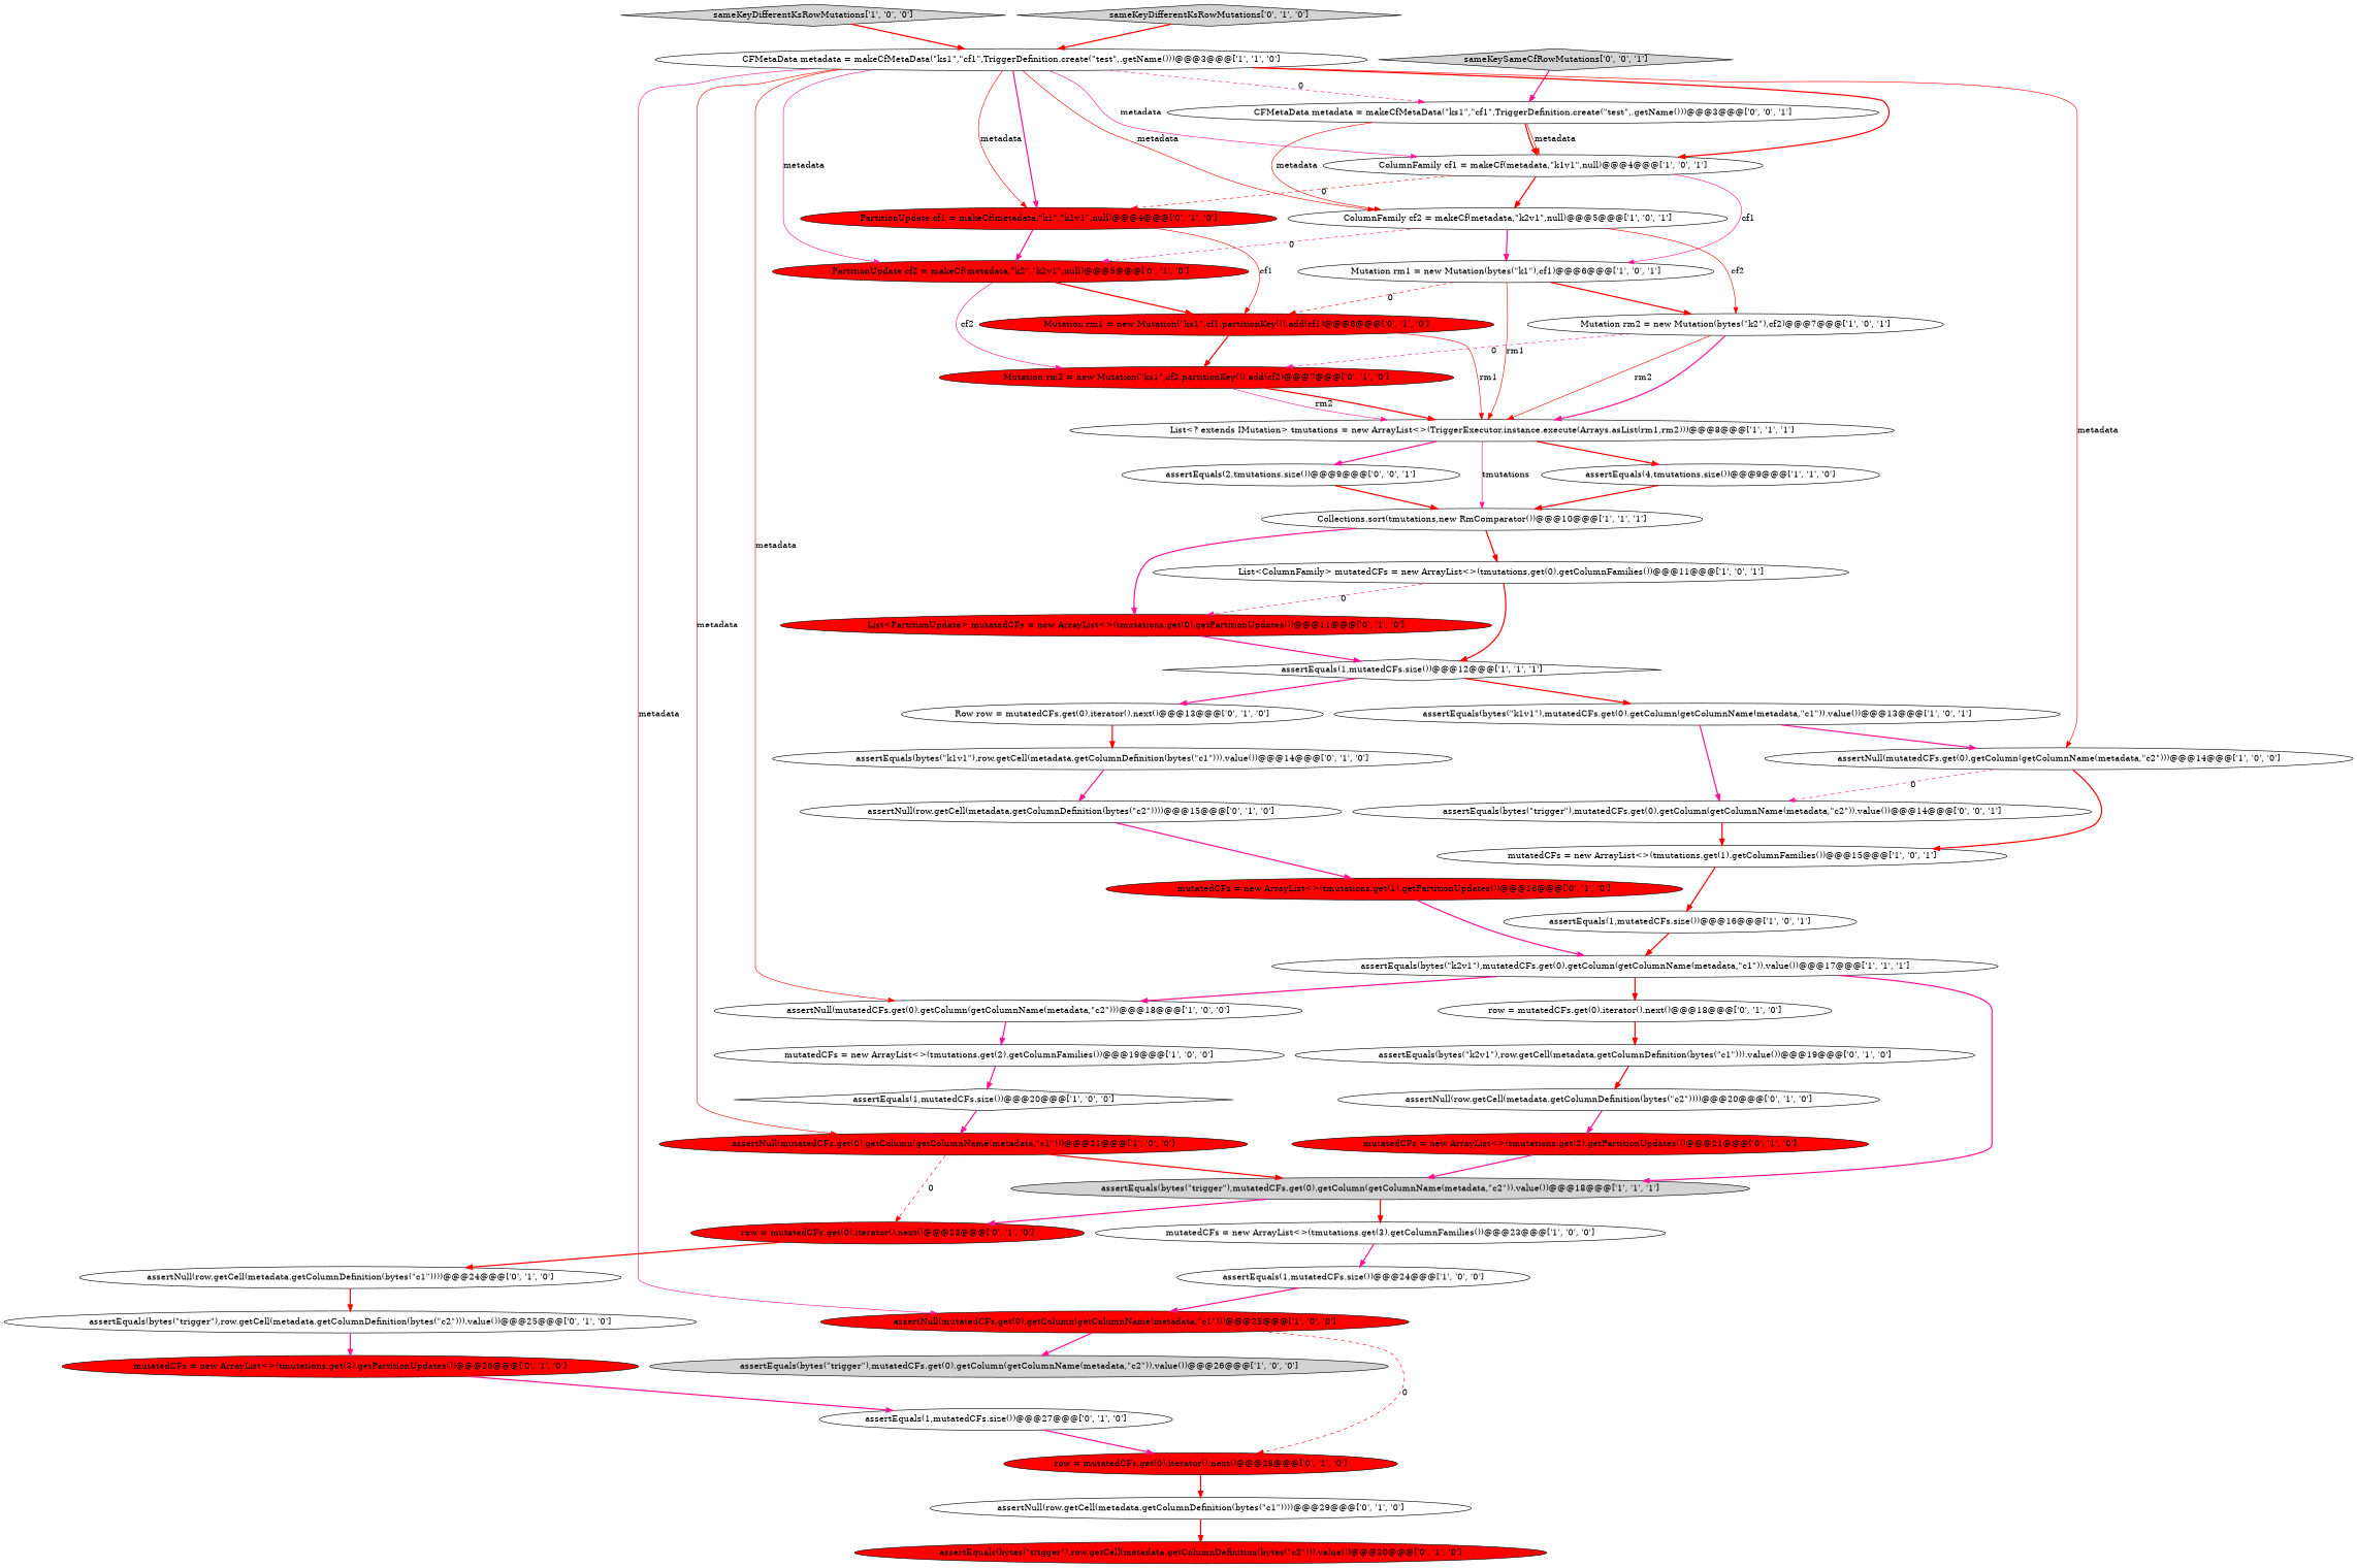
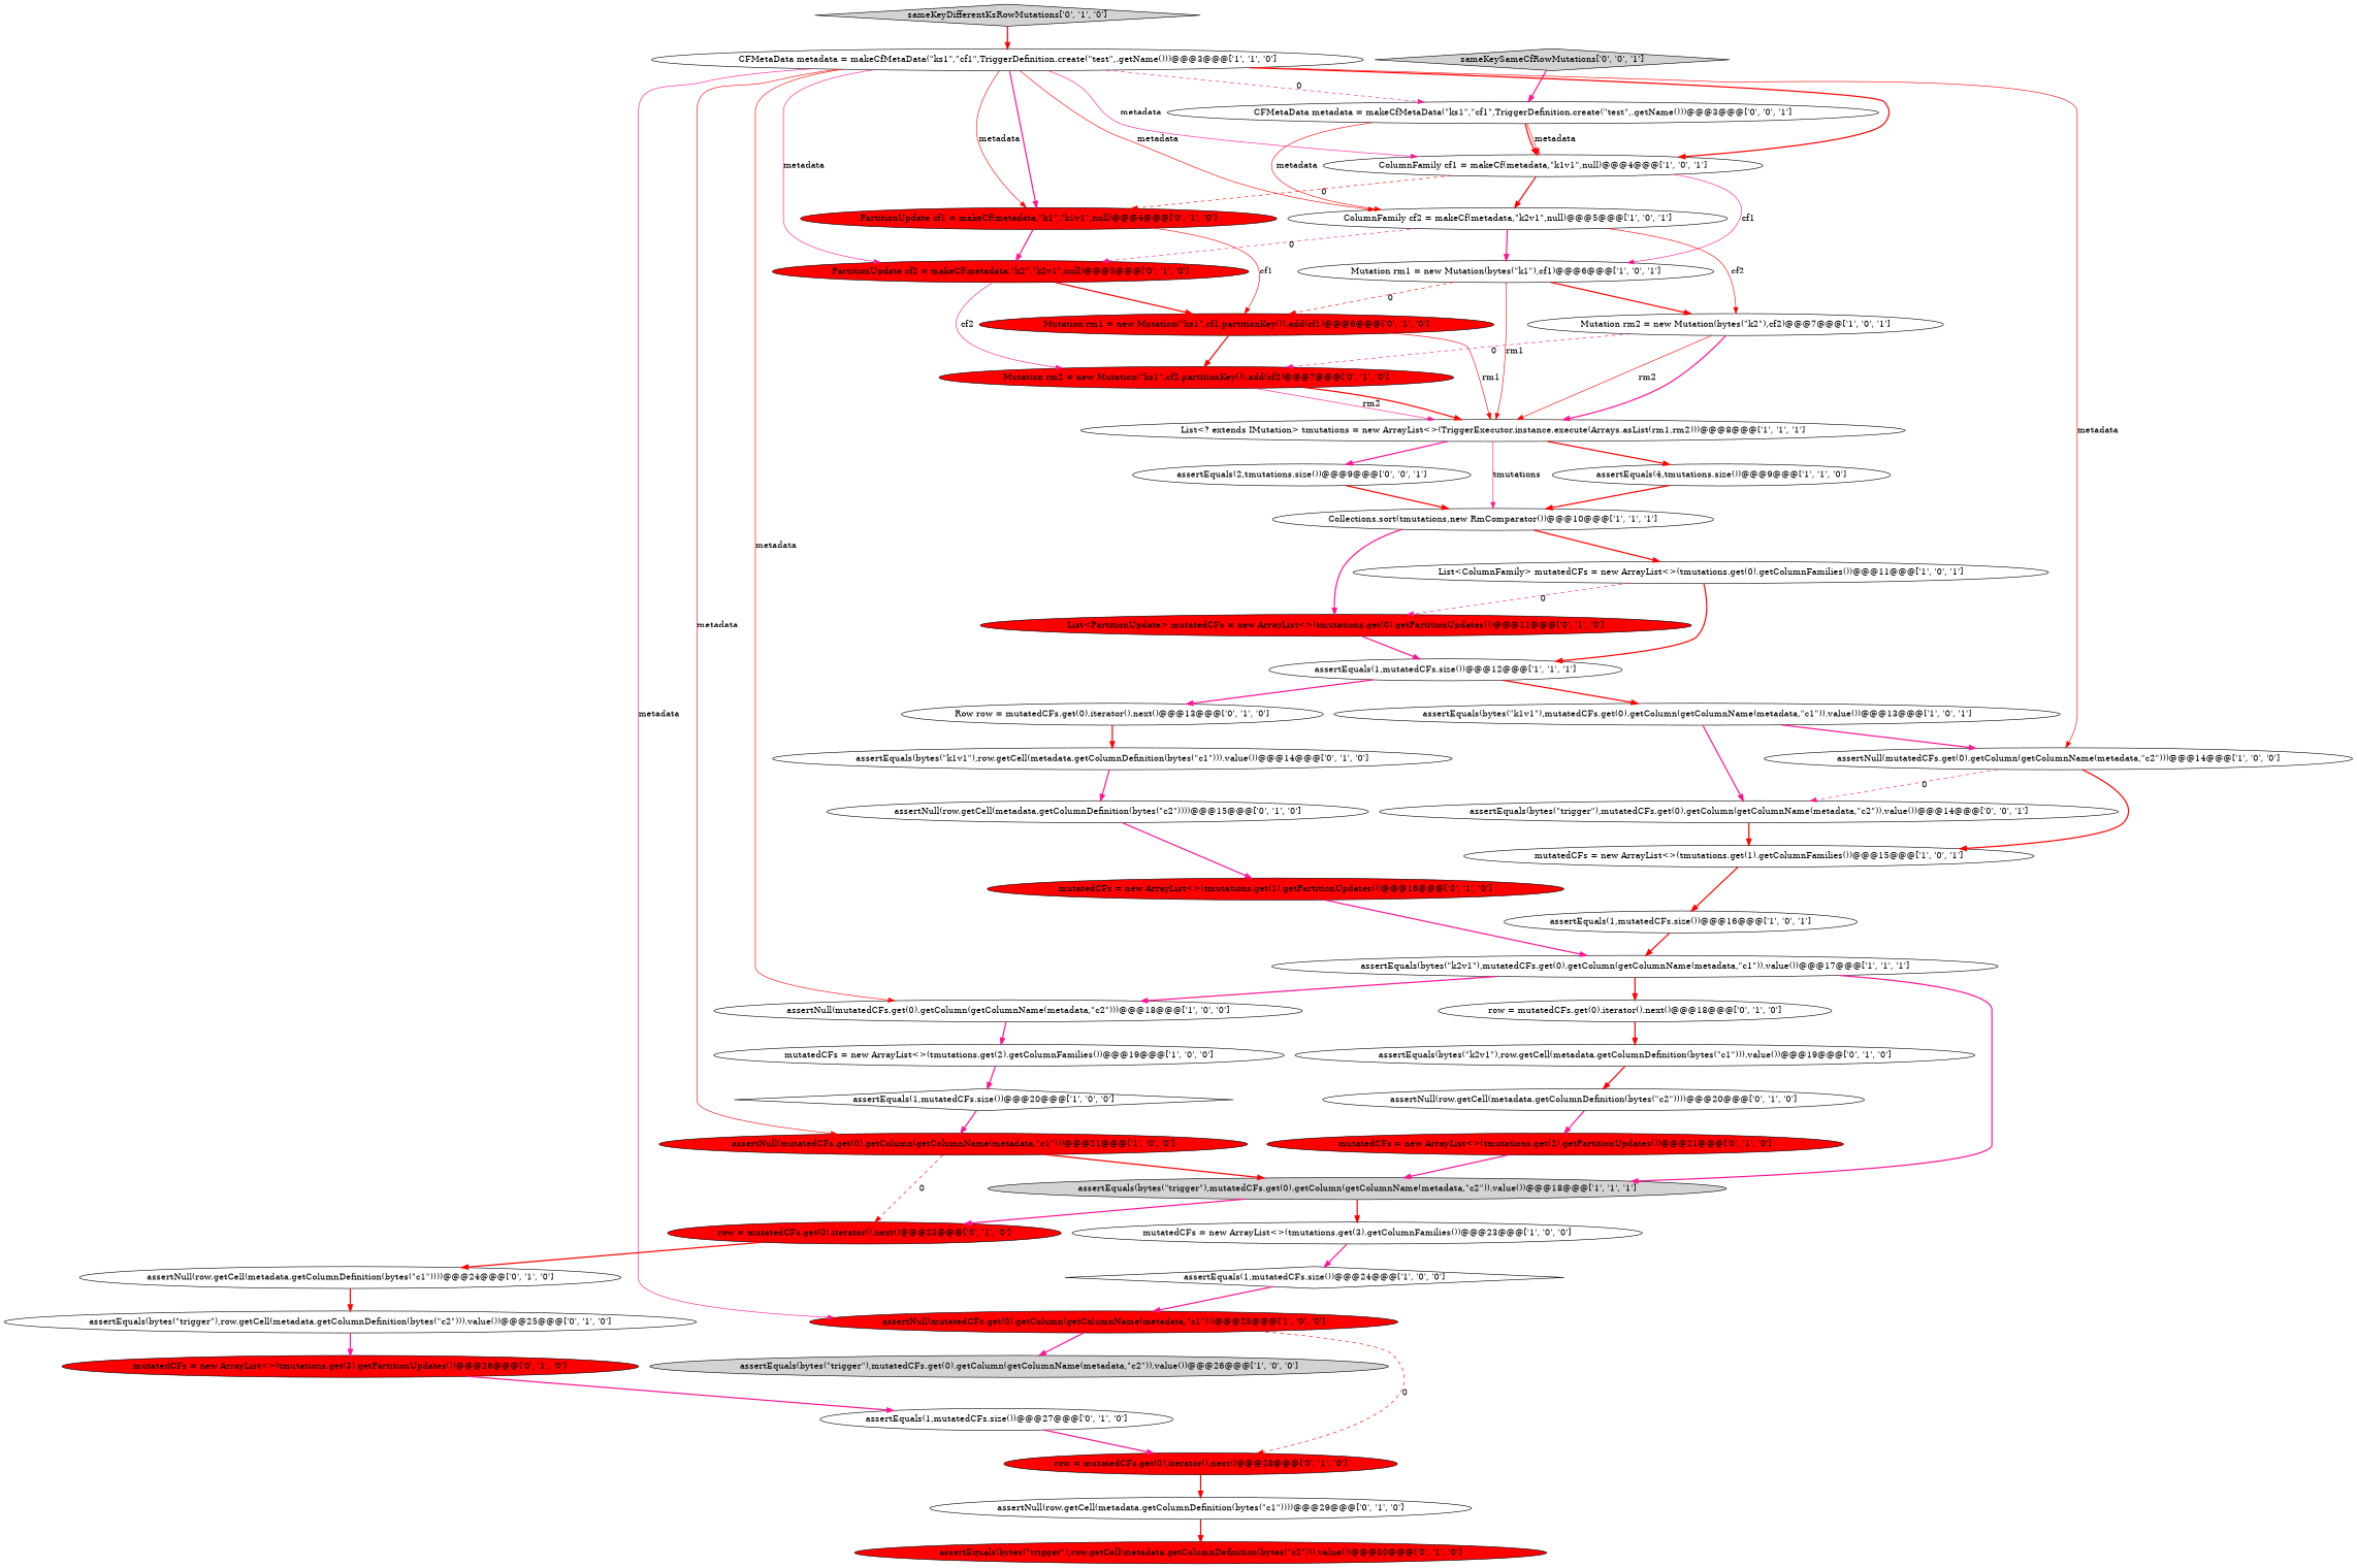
  digraph {
    node [fillcolor=white shape=ellipse style=filled]
    edge [color=red style=bold]
    n1 [label="Mutation rm1 = new Mutation(bytes(\"k1\"),cf1)@@@6@@@['1', '0', '1']"]
    n2 [label="Mutation rm2 = new Mutation(bytes(\"k2\"),cf2)@@@7@@@['1', '0', '1']"]
    n3 [label="List<? extends IMutation> tmutations = new ArrayList<>(TriggerExecutor.instance.execute(Arrays.asList(rm1,rm2)))@@@8@@@['1', '1', '1']"]
    n4 [fillcolor=red label="Mutation rm1 = new Mutation(\"ks1\",cf1.partitionKey()).add(cf1)@@@6@@@['0', '1', '0']"]
    n5 [fillcolor=red label="Mutation rm2 = new Mutation(\"ks1\",cf2.partitionKey()).add(cf2)@@@7@@@['0', '1', '0']"]
    n6 [label="assertEquals(2,tmutations.size())@@@9@@@['0', '0', '1']"]
    n7 [label="Collections.sort(tmutations,new RmComparator())@@@10@@@['1', '1', '1']"]
    n8 [label="assertEquals(4,tmutations.size())@@@9@@@['1', '1', '0']"]
    n9 [fillcolor=red label="assertNull(mutatedCFs.get(0).getColumn(getColumnName(metadata,\"c1\")))@@@21@@@['1', '0', '0']"]
    n10 [fillcolor=lightgray label="assertEquals(bytes(\"trigger\"),mutatedCFs.get(0).getColumn(getColumnName(metadata,\"c2\")).value())@@@18@@@['1', '1', '1']"]
    n11 [fillcolor=red label="row = mutatedCFs.get(0).iterator().next()@@@23@@@['0', '1', '0']"]
    n12 [label="mutatedCFs = new ArrayList<>(tmutations.get(3).getColumnFamilies())@@@23@@@['1', '0', '0']"]
    n13 [label="assertNull(row.getCell(metadata.getColumnDefinition(bytes(\"c1\"))))@@@24@@@['0', '1', '0']"]
    n14 [label="assertNull(row.getCell(metadata.getColumnDefinition(bytes(\"c2\"))))@@@20@@@['0', '1', '0']"]
    n15 [fillcolor=red label="mutatedCFs = new ArrayList<>(tmutations.get(2).getPartitionUpdates())@@@21@@@['0', '1', '0']"]
    n16 [label="assertEquals(1,mutatedCFs.size())@@@27@@@['0', '1', '0']"]
    n17 [fillcolor=red label="row = mutatedCFs.get(0).iterator().next()@@@28@@@['0', '1', '0']"]
    n18 [label="assertNull(row.getCell(metadata.getColumnDefinition(bytes(\"c1\"))))@@@29@@@['0', '1', '0']"]
    n19 [label="row = mutatedCFs.get(0).iterator().next()@@@18@@@['0', '1', '0']"]
    n20 [label="assertEquals(bytes(\"k2v1\"),row.getCell(metadata.getColumnDefinition(bytes(\"c1\"))).value())@@@19@@@['0', '1', '0']"]
    n21 [label="assertEquals(bytes(\"k1v1\"),row.getCell(metadata.getColumnDefinition(bytes(\"c1\"))).value())@@@14@@@['0', '1', '0']"]
    n22 [label="assertNull(row.getCell(metadata.getColumnDefinition(bytes(\"c2\"))))@@@15@@@['0', '1', '0']"]
    n23 [fillcolor=red label="mutatedCFs = new ArrayList<>(tmutations.get(1).getPartitionUpdates())@@@16@@@['0', '1', '0']"]
    n24 [label="mutatedCFs = new ArrayList<>(tmutations.get(2).getColumnFamilies())@@@19@@@['1', '0', '0']"]
    n25 [label="assertEquals(1,mutatedCFs.size())@@@20@@@['1', '0', '0']" shape=diamond]
    n26 [label="assertNull(mutatedCFs.get(0).getColumn(getColumnName(metadata,\"c2\")))@@@18@@@['1', '0', '0']"]
    n27 [fillcolor=red label="assertEquals(bytes(\"trigger\"),row.getCell(metadata.getColumnDefinition(bytes(\"c2\"))).value())@@@30@@@['0', '1', '0']"]
    n28 [fillcolor=lightgray label="sameKeySameCfRowMutations['0', '0', '1']" shape=diamond]
    n29 [label="CFMetaData metadata = makeCfMetaData(\"ks1\",\"cf1\",TriggerDefinition.create(\"test\",.getName()))@@@3@@@['0', '0', '1']"]
    n30 [label="ColumnFamily cf1 = makeCf(metadata,\"k1v1\",null)@@@4@@@['1', '0', '1']"]
    n31 [label="ColumnFamily cf2 = makeCf(metadata,\"k2v1\",null)@@@5@@@['1', '0', '1']"]
    n32 [label="List<ColumnFamily> mutatedCFs = new ArrayList<>(tmutations.get(0).getColumnFamilies())@@@11@@@['1', '0', '1']"]
-   n33 [label="assertEquals(1,mutatedCFs.size())@@@12@@@['1', '1', '1']" shape=diamond]
+   n33 [label="assertEquals(1,mutatedCFs.size())@@@12@@@['1', '1', '1']"]
    n34 [fillcolor=red label="List<PartitionUpdate> mutatedCFs = new ArrayList<>(tmutations.get(0).getPartitionUpdates())@@@11@@@['0', '1', '0']"]
    n35 [label="Row row = mutatedCFs.get(0).iterator().next()@@@13@@@['0', '1', '0']"]
    n36 [label="assertEquals(bytes(\"k1v1\"),mutatedCFs.get(0).getColumn(getColumnName(metadata,\"c1\")).value())@@@13@@@['1', '0', '1']"]
    n37 [fillcolor=red label="PartitionUpdate cf1 = makeCf(metadata,\"k1\",\"k1v1\",null)@@@4@@@['0', '1', '0']"]
    n38 [fillcolor=red label="PartitionUpdate cf2 = makeCf(metadata,\"k2\",\"k2v1\",null)@@@5@@@['0', '1', '0']"]
-   n39 [label="assertEquals(1,mutatedCFs.size())@@@24@@@['1', '0', '0']"]
+   n39 [label="assertEquals(1,mutatedCFs.size())@@@24@@@['1', '0', '0']" shape=diamond]
    n40 [fillcolor=red label="assertNull(mutatedCFs.get(0).getColumn(getColumnName(metadata,\"c1\")))@@@25@@@['1', '0', '0']"]
    n41 [fillcolor=lightgray label="assertEquals(bytes(\"trigger\"),mutatedCFs.get(0).getColumn(getColumnName(metadata,\"c2\")).value())@@@26@@@['1', '0', '0']"]
    n42 [label="assertEquals(bytes(\"k2v1\"),mutatedCFs.get(0).getColumn(getColumnName(metadata,\"c1\")).value())@@@17@@@['1', '1', '1']"]
    n43 [label="assertNull(mutatedCFs.get(0).getColumn(getColumnName(metadata,\"c2\")))@@@14@@@['1', '0', '0']"]
    n44 [label="assertEquals(bytes(\"trigger\"),mutatedCFs.get(0).getColumn(getColumnName(metadata,\"c2\")).value())@@@14@@@['0', '0', '1']"]
    n45 [label="mutatedCFs = new ArrayList<>(tmutations.get(1).getColumnFamilies())@@@15@@@['1', '0', '1']"]
    n46 [label="assertEquals(1,mutatedCFs.size())@@@16@@@['1', '0', '1']"]
    n47 [fillcolor=red label="mutatedCFs = new ArrayList<>(tmutations.get(3).getPartitionUpdates())@@@26@@@['0', '1', '0']"]
-   n48 [fillcolor=lightgray label="sameKeyDifferentKsRowMutations['1', '0', '0']" shape=diamond]
    n49 [label="CFMetaData metadata = makeCfMetaData(\"ks1\",\"cf1\",TriggerDefinition.create(\"test\",.getName()))@@@3@@@['1', '1', '0']"]
    n50 [fillcolor=lightgray label="sameKeyDifferentKsRowMutations['0', '1', '0']" shape=diamond]
    n51 [label="assertEquals(bytes(\"trigger\"),row.getCell(metadata.getColumnDefinition(bytes(\"c2\"))).value())@@@25@@@['0', '1', '0']"]
    n1 -> n2
    n1 -> n3 [label=rm1 style=solid]
    n1 -> n4 [label=0 style=dashed]
    n2 -> n3 [label=rm2 style=solid]
    n2 -> n3 [color=deeppink]
    n2 -> n5 [color=deeppink label=0 style=dashed]
    n3 -> n6 [color=deeppink]
    n3 -> n7 [color=deeppink label=tmutations style=solid]
    n3 -> n8
    n4 -> n3 [label=rm1 style=solid]
    n4 -> n5
    n5 -> n3 [color=deeppink label=rm2 style=solid]
    n5 -> n3
    n6 -> n7
    n7 -> n32
    n7 -> n34 [color=deeppink]
    n8 -> n7
    n9 -> n10
    n9 -> n11 [label=0 style=dashed]
    n10 -> n11 [color=deeppink]
    n10 -> n12
    n11 -> n13
    n12 -> n39 [color=deeppink]
    n13 -> n51
    n14 -> n15 [color=deeppink]
    n15 -> n10 [color=deeppink]
    n16 -> n17 [color=deeppink]
    n17 -> n18
    n18 -> n27
    n19 -> n20
    n20 -> n14
    n21 -> n22 [color=deeppink]
    n22 -> n23 [color=deeppink]
    n23 -> n42 [color=deeppink]
    n24 -> n25 [color=deeppink]
    n25 -> n9 [color=deeppink]
    n26 -> n24 [color=deeppink]
    n28 -> n29 [color=deeppink]
    n29 -> n30
    n29 -> n30 [label=metadata style=solid]
    n29 -> n31 [label=metadata style=solid]
    n30 -> n1 [color=deeppink label=cf1 style=solid]
    n30 -> n31
    n30 -> n37 [label=0 style=dashed]
    n31 -> n1 [color=deeppink]
    n31 -> n2 [label=cf2 style=solid]
    n31 -> n38 [color=deeppink label=0 style=dashed]
    n32 -> n33
    n32 -> n34 [color=deeppink label=0 style=dashed]
    n33 -> n35 [color=deeppink]
    n33 -> n36
    n34 -> n33 [color=deeppink]
    n35 -> n21
    n36 -> n43 [color=deeppink]
    n36 -> n44 [color=deeppink]
    n37 -> n4 [label=cf1 style=solid]
    n37 -> n38 [color=deeppink]
    n38 -> n4
    n38 -> n5 [color=deeppink label=cf2 style=solid]
    n39 -> n40 [color=deeppink]
    n40 -> n17 [label=0 style=dashed]
    n40 -> n41 [color=deeppink]
    n42 -> n10 [color=deeppink]
    n42 -> n19
    n42 -> n26 [color=deeppink]
    n43 -> n44 [color=deeppink label=0 style=dashed]
    n43 -> n45
    n44 -> n45
    n45 -> n46
    n46 -> n42
    n47 -> n16 [color=deeppink]
-   n48 -> n49
    n49 -> n9 [label=metadata style=solid]
    n49 -> n26 [label=metadata style=solid]
    n49 -> n29 [color=deeppink label=0 style=dashed]
    n49 -> n30 [color=deeppink label=metadata style=solid]
    n49 -> n30
    n49 -> n31 [label=metadata style=solid]
    n49 -> n37 [color=deeppink]
    n49 -> n37 [label=metadata style=solid]
    n49 -> n38 [color=deeppink label=metadata style=solid]
    n49 -> n40 [color=deeppink label=metadata style=solid]
    n49 -> n43 [label=metadata style=solid]
    n50 -> n49
    n51 -> n47 [color=deeppink]
  }
